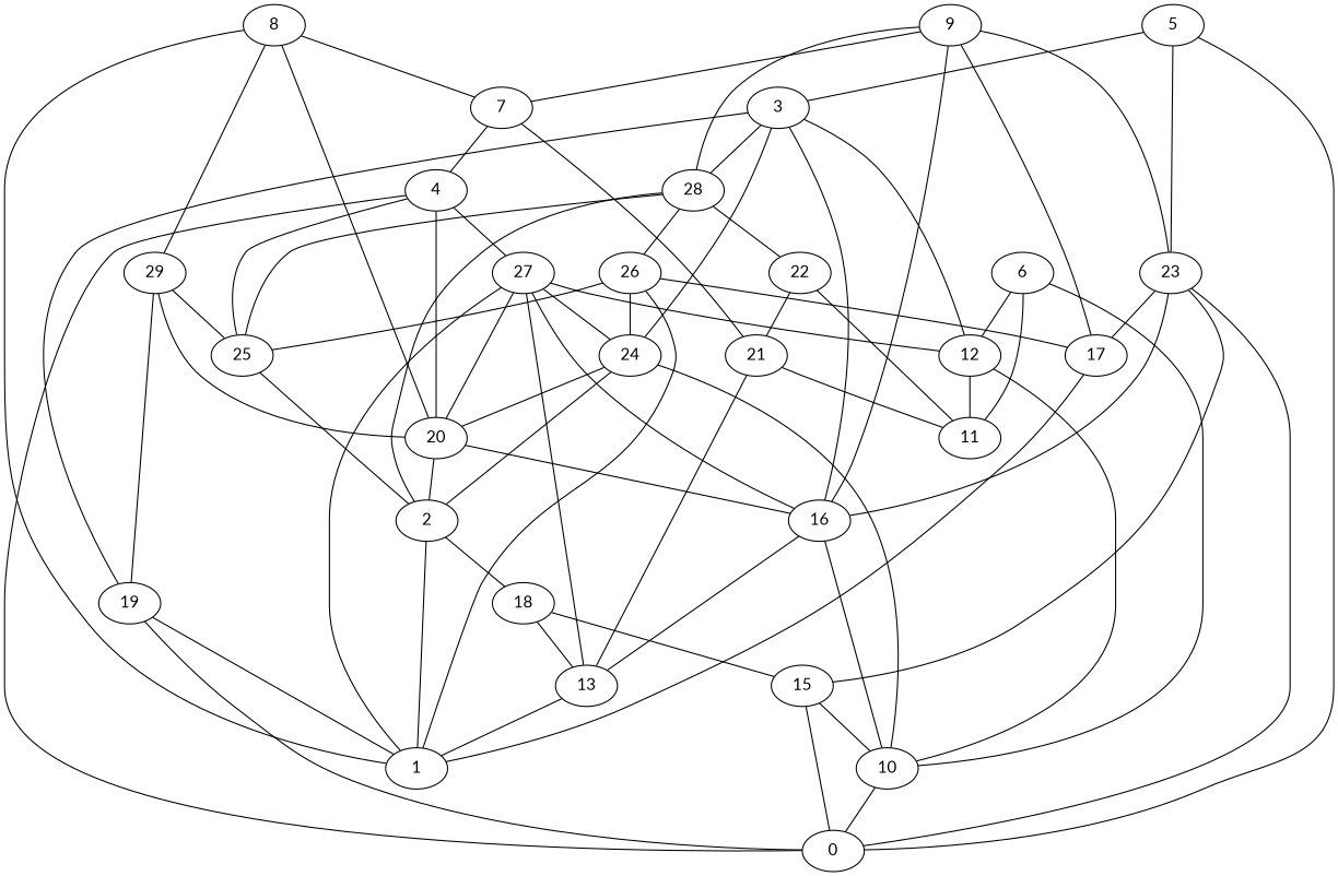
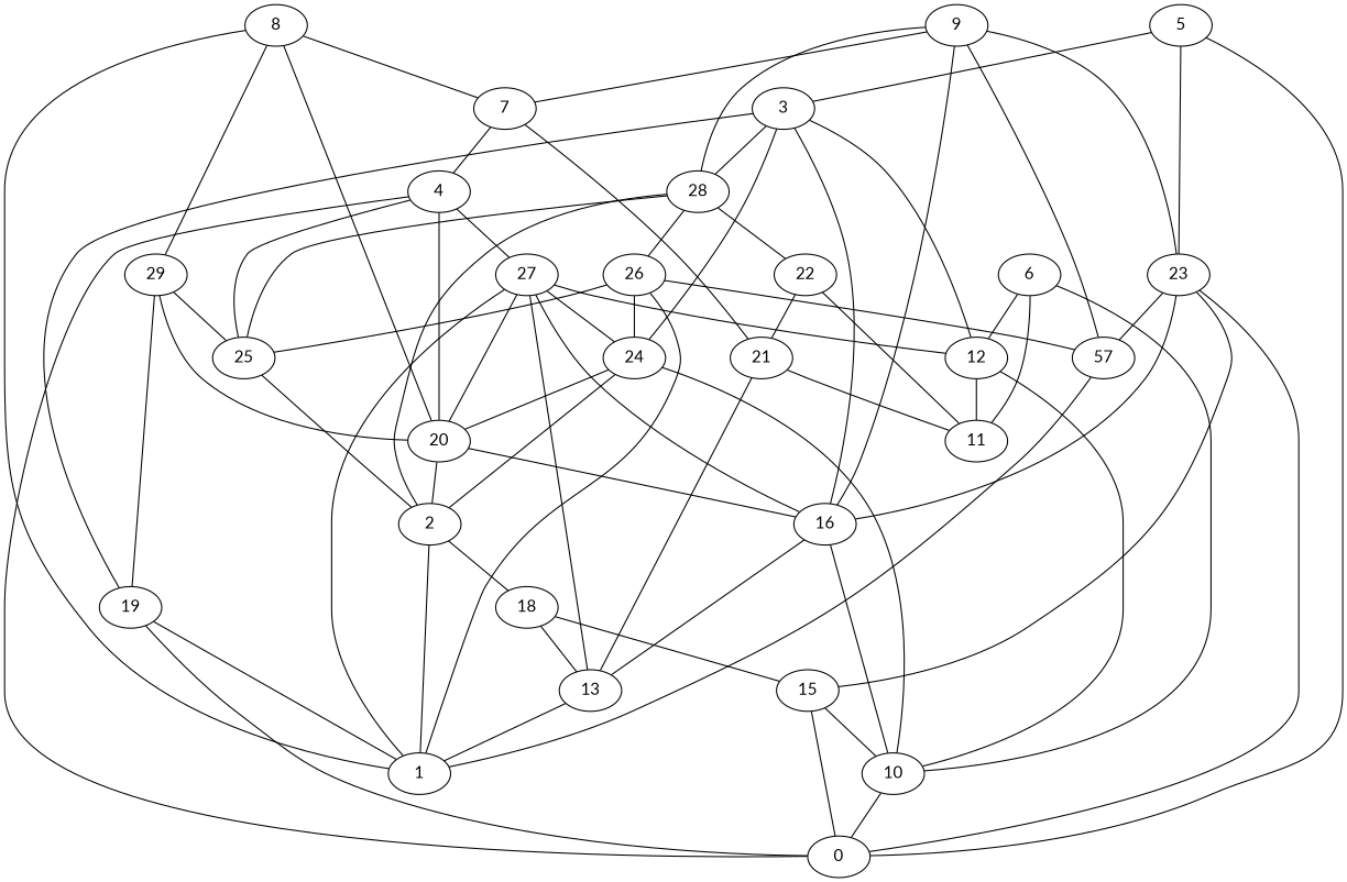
  digraph {
    fontname=Lato
    node [fontname=Lato]
    edge [color=black dir=none fontname=Lato]
    5
    16
    3
    0
    10
    13
    12
    24
    19
    28
    29
    25
    20
    2
    15
    27
    1
    11
    18
    26
-   17
+   17 [label=57]
    9
    7
    23
    22
    21
    4
    6
    8
    subgraph sub_1 {
      5
      16
      3
      0
      10
      13
      12
      24
      19
      28
      29
      25
      20
      2
      15
      27
      1
      11
      18
      26
      17
      9
      7
      23
      22
      21
      4
      6
      8
    }
    5 -> 3
    5 -> 0
    5 -> 23
    16 -> 10
    16 -> 13
    3 -> 16
    3 -> 12
    3 -> 24
    3 -> 19
    3 -> 28
    10 -> 0
    13 -> 1
    12 -> 10
    12 -> 11
    24 -> 10
    24 -> 20
    24 -> 2
    19 -> 0
    19 -> 1
    28 -> 25
    28 -> 2
    28 -> 26
    28 -> 22
    29 -> 19
    29 -> 25
    29 -> 20
    25 -> 2
    20 -> 16
    20 -> 2
    2 -> 1
    2 -> 18
    15 -> 0
    15 -> 10
    27 -> 16
    27 -> 13
    27 -> 12
    27 -> 24
    27 -> 20
    27 -> 1
    18 -> 13
    18 -> 15
    26 -> 24
    26 -> 25
    26 -> 1
    26 -> 17
    17 -> 1
    9 -> 16
    9 -> 28
    9 -> 17
    9 -> 7
    9 -> 23
    7 -> 21
    7 -> 4
    23 -> 16
    23 -> 0
    23 -> 15
    23 -> 17
    22 -> 11
    22 -> 21
    21 -> 13
    21 -> 11
    4 -> 0
    4 -> 25
    4 -> 20
    4 -> 27
    6 -> 10
    6 -> 12
    6 -> 11
    8 -> 29
    8 -> 20
    8 -> 1
    8 -> 7
  }
